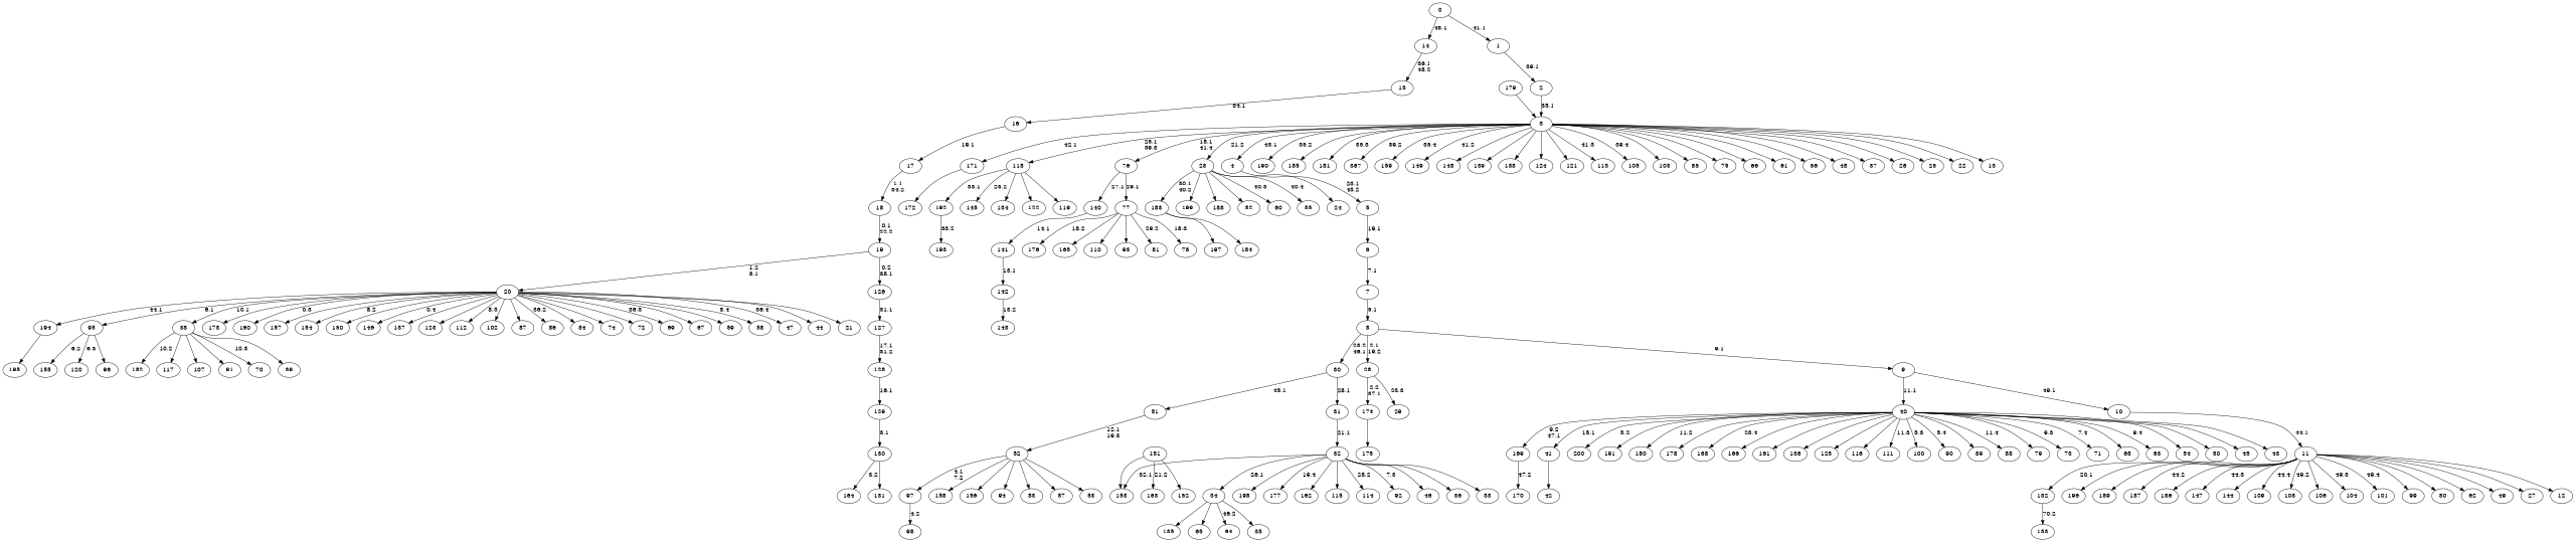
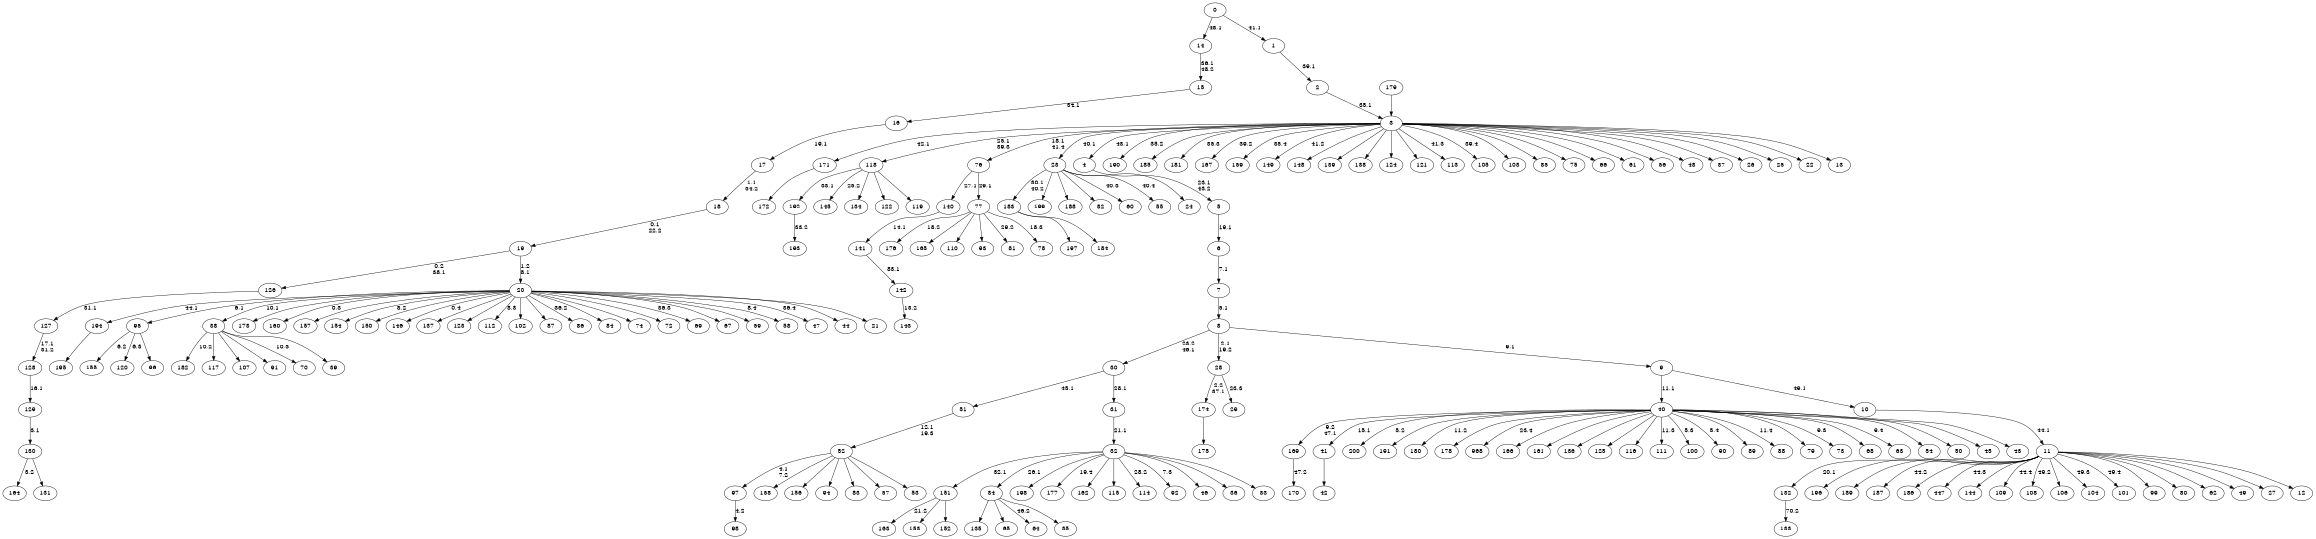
  digraph {
    194
    195
    192
    193
    183
    197
    184
    174
    175
    171
    172
    169
    170
    151
    163
    153
    152
    142
    143
    141
    140
    132
    133
    130
    164
    131
    129
    128
    127
    126
    118
    145
    134
    122
    119
    97
    98
    95
    155
    120
    96
    77
    176
    165
    110
    93
    81
    78
    76
    52
    158
    156
    94
    83
    57
    53
    51
    41
    42
    40
    200
    191
    180
    178
-   168
+   168 [label=968]
    166
    161
    136
    125
    116
    111
    100
    90
    89
    88
    79
    73
-   71
    68
    63
    54
    50
    45
    43
    38
    182
    117
    107
    91
    70
    39
    34
    135
    65
    64
    35
    32
    198
    177
    162
    115
    114
    92
    46
    36
    33
    31
    30
    28
    29
    23
    199
    188
    82
    60
    55
    24
    20
    173
    160
    157
    154
    150
    146
    137
    123
    112
    102
    87
    86
    84
    74
    72
    69
    67
    59
    58
    47
    44
    21
    19
    18
    17
    16
    15
    14
    11
    196
    189
    187
    186
-   147
+   147 [label=447]
    144
    109
    108
    106
    104
    101
    99
    80
    62
    49
    27
    12
    10
    9
    8
    7
    6
    5
    4
    3
    190
    185
    181
-   167 [label=367]
+   167
    159
    149
    148
    139
    138
    124
    121
    113
    105
    103
    85
    75
    66
    61
    56
    48
    37
    26
    25
    22
    13
    179
    2
    1
    0
    194 -> 195
    192 -> 193 [label="33,2"]
    183 -> 197
    183 -> 184
    174 -> 175
    171 -> 172
    169 -> 170 [label="47,2"]
    151 -> 163 [label="21,2"]
    151 -> 153
    151 -> 152
    142 -> 143 [label="13,2"]
-   141 -> 142 [label="13,1"]
+   141 -> 142 [label="83,1"]
    140 -> 141 [label="14,1"]
    132 -> 133 [label="70,2"]
    130 -> 164 [label="3,2"]
    130 -> 131
    129 -> 130 [label="3,1"]
    128 -> 129 [label="16,1"]
    127 -> 128 [label="17,1\n31,2"]
    126 -> 127 [label="31,1"]
    118 -> 192 [label="33,1"]
    118 -> 145 [label="25,2"]
    118 -> 134
    118 -> 122
    118 -> 119
    97 -> 98 [label="4,2"]
    95 -> 155 [label="6,2"]
    95 -> 120 [label="6,3"]
    95 -> 96
    77 -> 176 [label="18,2"]
    77 -> 165
    77 -> 110
    77 -> 93
    77 -> 81 [label="29,2"]
    77 -> 78 [label="18,3"]
    76 -> 140 [label="27,1"]
    76 -> 77 [label="29,1"]
    52 -> 97 [label="4,1\n7,2"]
    52 -> 158
    52 -> 156
    52 -> 94
    52 -> 83
    52 -> 57
    52 -> 53
    51 -> 52 [label="12,1\n19,3"]
    41 -> 42
    40 -> 169 [label="9,2\n47,1"]
    40 -> 41 [label="15,1"]
    40 -> 200 [label="5,2"]
    40 -> 191
    40 -> 180 [label="11,2"]
    40 -> 178
    40 -> 168 [label="23,4"]
    40 -> 166
    40 -> 161
    40 -> 136
    40 -> 125
    40 -> 116
    40 -> 111 [label="11,3"]
    40 -> 100 [label="5,3"]
    40 -> 90 [label="5,4"]
    40 -> 89
    40 -> 88 [label="11,4"]
    40 -> 79
    40 -> 73 [label="9,3"]
-   40 -> 71 [label="7,4"]
    40 -> 68
    40 -> 63 [label="9,4"]
    40 -> 54
    40 -> 50
    40 -> 45
    40 -> 43
    38 -> 182 [label="10,2"]
    38 -> 117
    38 -> 107
    38 -> 91
    38 -> 70 [label="10,3"]
    38 -> 39
    34 -> 135
    34 -> 65
    34 -> 64 [label="46,2"]
    34 -> 35
-   32 -> 153 [label="32,1"]
+   32 -> 151 [label="32,1"]
    32 -> 34 [label="26,1"]
    32 -> 198
    32 -> 177 [label="19,4"]
    32 -> 162
    32 -> 115
    32 -> 114 [label="28,2"]
    32 -> 92 [label="7,3"]
    32 -> 46
    32 -> 36
    32 -> 33
    31 -> 32 [label="21,1"]
    30 -> 51 [label="45,1"]
    30 -> 31 [label="28,1"]
    28 -> 174 [label="2,2\n37,1"]
    28 -> 29 [label="23,3"]
    23 -> 183 [label="30,1\n40,2"]
    23 -> 199
    23 -> 188
    23 -> 82
    23 -> 60 [label="40,3"]
    23 -> 55 [label="40,4"]
    23 -> 24
    20 -> 194 [label="44,1"]
    20 -> 95 [label="6,1"]
    20 -> 38 [label="10,1"]
    20 -> 173
    20 -> 160 [label="0,3"]
    20 -> 157
    20 -> 154 [label="8,2"]
    20 -> 150
    20 -> 146 [label="0,4"]
    20 -> 137
    20 -> 123
    20 -> 112 [label="8,3"]
    20 -> 102
    20 -> 87
    20 -> 86 [label="36,2"]
    20 -> 84
    20 -> 74
    20 -> 72
    20 -> 69 [label="36,3"]
    20 -> 67
    20 -> 59
    20 -> 58 [label="8,4"]
    20 -> 47 [label="36,4"]
    20 -> 44
    20 -> 21
    19 -> 126 [label="0,2\n38,1"]
    19 -> 20 [label="1,2\n8,1"]
    18 -> 19 [label="0,1\n22,2"]
    17 -> 18 [label="1,1\n34,2"]
    16 -> 17 [label="19,1"]
    15 -> 16 [label="34,1"]
    14 -> 15 [label="36,1\n48,2"]
    11 -> 132 [label="20,1"]
    11 -> 196
    11 -> 189
    11 -> 187 [label="44,2"]
    11 -> 186
    11 -> 147 [label="44,3"]
    11 -> 144
    11 -> 109 [label="44,4"]
    11 -> 108 [label="49,2"]
    11 -> 106
    11 -> 104 [label="49,3"]
    11 -> 101 [label="49,4"]
    11 -> 99
    11 -> 80
    11 -> 62
    11 -> 49
    11 -> 27
    11 -> 12
    10 -> 11 [label="44,1"]
    9 -> 40 [label="11,1"]
    9 -> 10 [label="49,1"]
    8 -> 30 [label="23,2\n46,1"]
    8 -> 28 [label="2,1\n19,2"]
    8 -> 9 [label="9,1"]
    7 -> 8 [label="5,1"]
    6 -> 7 [label="7,1"]
    5 -> 6 [label="19,1"]
    4 -> 5 [label="23,1\n43,2"]
    3 -> 171 [label="42,1"]
    3 -> 118 [label="25,1\n39,3"]
    3 -> 76 [label="18,1\n41,4"]
-   3 -> 23 [label="21,2"]
+   3 -> 23 [label="40,1"]
    3 -> 4 [label="43,1"]
    3 -> 190 [label="35,2"]
    3 -> 185
    3 -> 181 [label="35,3"]
    3 -> 167 [label="39,2"]
    3 -> 159 [label="35,4"]
    3 -> 149 [label="41,2"]
    3 -> 148
    3 -> 139
    3 -> 138
    3 -> 124
    3 -> 121
    3 -> 113 [label="41,3"]
    3 -> 105 [label="39,4"]
    3 -> 103
    3 -> 85
    3 -> 75
    3 -> 66
    3 -> 61
    3 -> 56
    3 -> 48
    3 -> 37
    3 -> 26
    3 -> 25
    3 -> 22
    3 -> 13
    179 -> 3
    2 -> 3 [label="35,1"]
    1 -> 2 [label="39,1"]
    0 -> 14 [label="48,1"]
    0 -> 1 [label="41,1"]
  }
